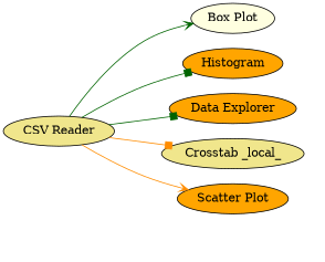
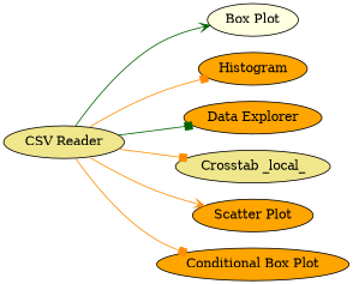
  digraph {
    rankdir=LR
    node [fillcolor=orange style=filled]
    edge [arrowhead=box color=darkgreen]
    n1 [fillcolor=khaki label="CSV Reader"]
    n2 [fillcolor=lightyellow label="Box Plot"]
    n3 [label=Histogram]
    n4 [label="Data Explorer"]
    n5 [fillcolor=khaki label="Crosstab _local_"]
    n6 [label="Scatter Plot"]
+   n7 [label="Conditional Box Plot"]
    n1 -> n2 [arrowhead=vee]
-   n1 -> n3
+   n1 -> n3 [color=darkorange]
    n1 -> n4
    n1 -> n5 [color=darkorange]
    n1 -> n6 [arrowhead=vee color=darkorange]
+   n1 -> n7 [color=darkorange]
  }
